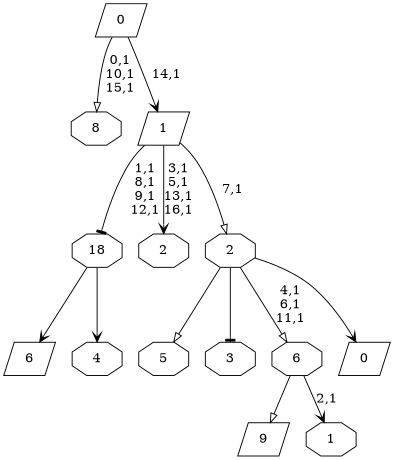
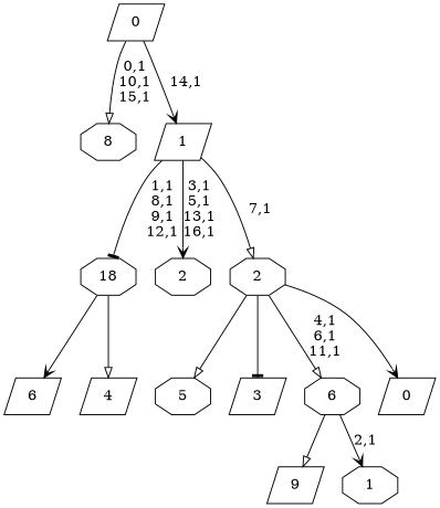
  digraph {
    node [shape=octagon]
    edge [arrowhead=onormal]
    n1 [label=8]
    n2 [label=9 shape=parallelogram]
    n3 [label=6 shape=parallelogram]
    n4 [label=5]
-   n5 [label=4]
+   n5 [label=4 shape=parallelogram]
    18
-   n7 [label=3]
+   n7 [label=3 shape=parallelogram]
    n8 [label=2]
    n9 [label=1]
    6
    n11 [label=0 shape=parallelogram]
    2
    1 [shape=parallelogram]
    0 [shape=parallelogram]
    18 -> n3 [arrowhead=vee]
-   18 -> n5 [arrowhead=vee]
+   18 -> n5
    6 -> n2
    6 -> n9 [arrowhead=vee label="2,1"]
    2 -> n4
    2 -> n7 [arrowhead=tee]
    2 -> 6 [label="4,1\n6,1\n11,1"]
    2 -> n11 [arrowhead=vee]
    1 -> 18 [arrowhead=tee label="1,1\n8,1\n9,1\n12,1"]
    1 -> n8 [arrowhead=vee label="3,1\n5,1\n13,1\n16,1"]
    1 -> 2 [label="7,1"]
    0 -> n1 [label="0,1\n10,1\n15,1"]
    0 -> 1 [arrowhead=vee label="14,1"]
  }
